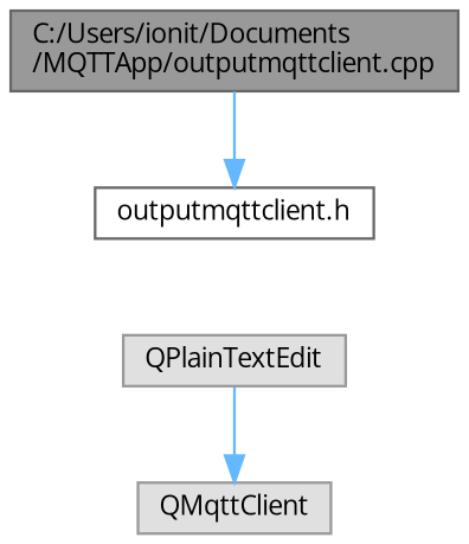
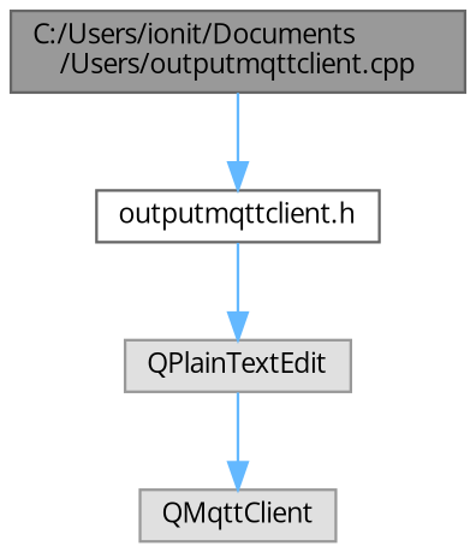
  digraph {
    fontname="Open Sans"
    node [color=grey60 fillcolor="#E0E0E0" fontname="Open Sans" fontsize=10 shape=box style=filled]
    edge [color=steelblue1 fontname="Open Sans" fontsize=10 labelfontname=Helvetica labelfontsize=10 style=solid]
-   n1 [color=gray40 fillcolor=grey60 fontcolor=black height=0.2 label="C:/Users/ionit/Documents\l/MQTTApp/outputmqttclient.cpp" width=0.4]
+   n1 [color=gray40 fillcolor=grey60 fontcolor=black height=0.2 label="C:/Users/ionit/Documents\l/Users/outputmqttclient.cpp" width=0.4]
    n2 [color=grey40 fillcolor=white height=0.2 label="outputmqttclient.h" width=0.4]
    n3 [height=0.2 label=QPlainTextEdit width=0.4]
    n4 [height=0.2 label=QMqttClient width=0.4]
    n1 -> n2
+   n2 -> n3
    n3 -> n4
  }
